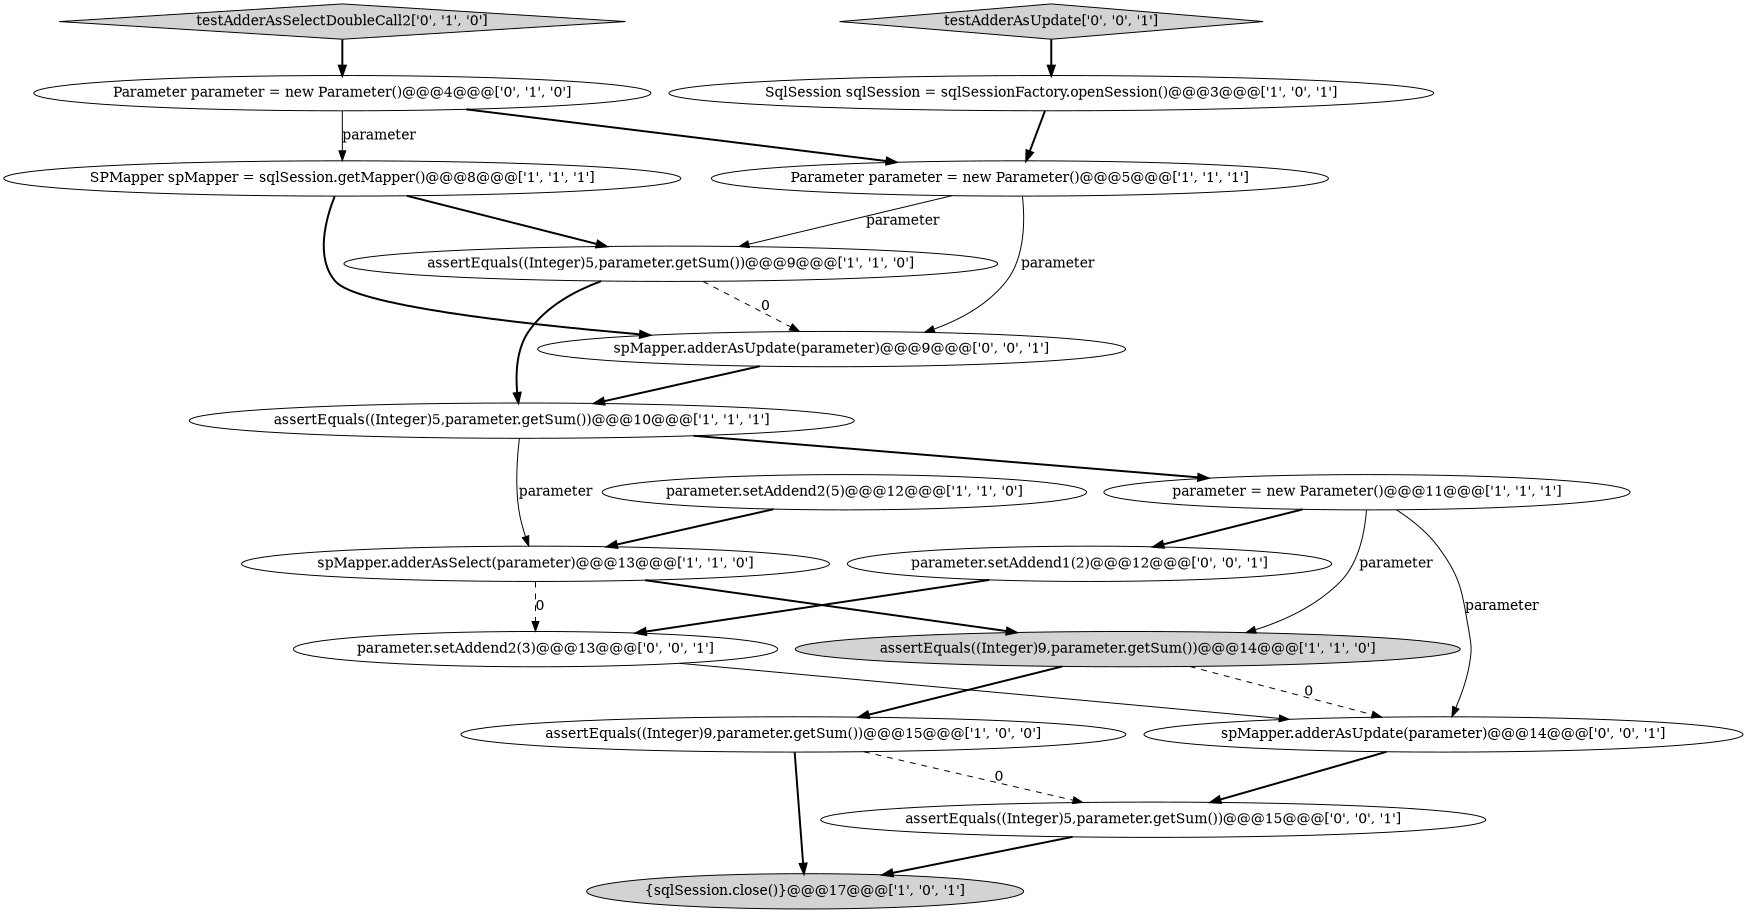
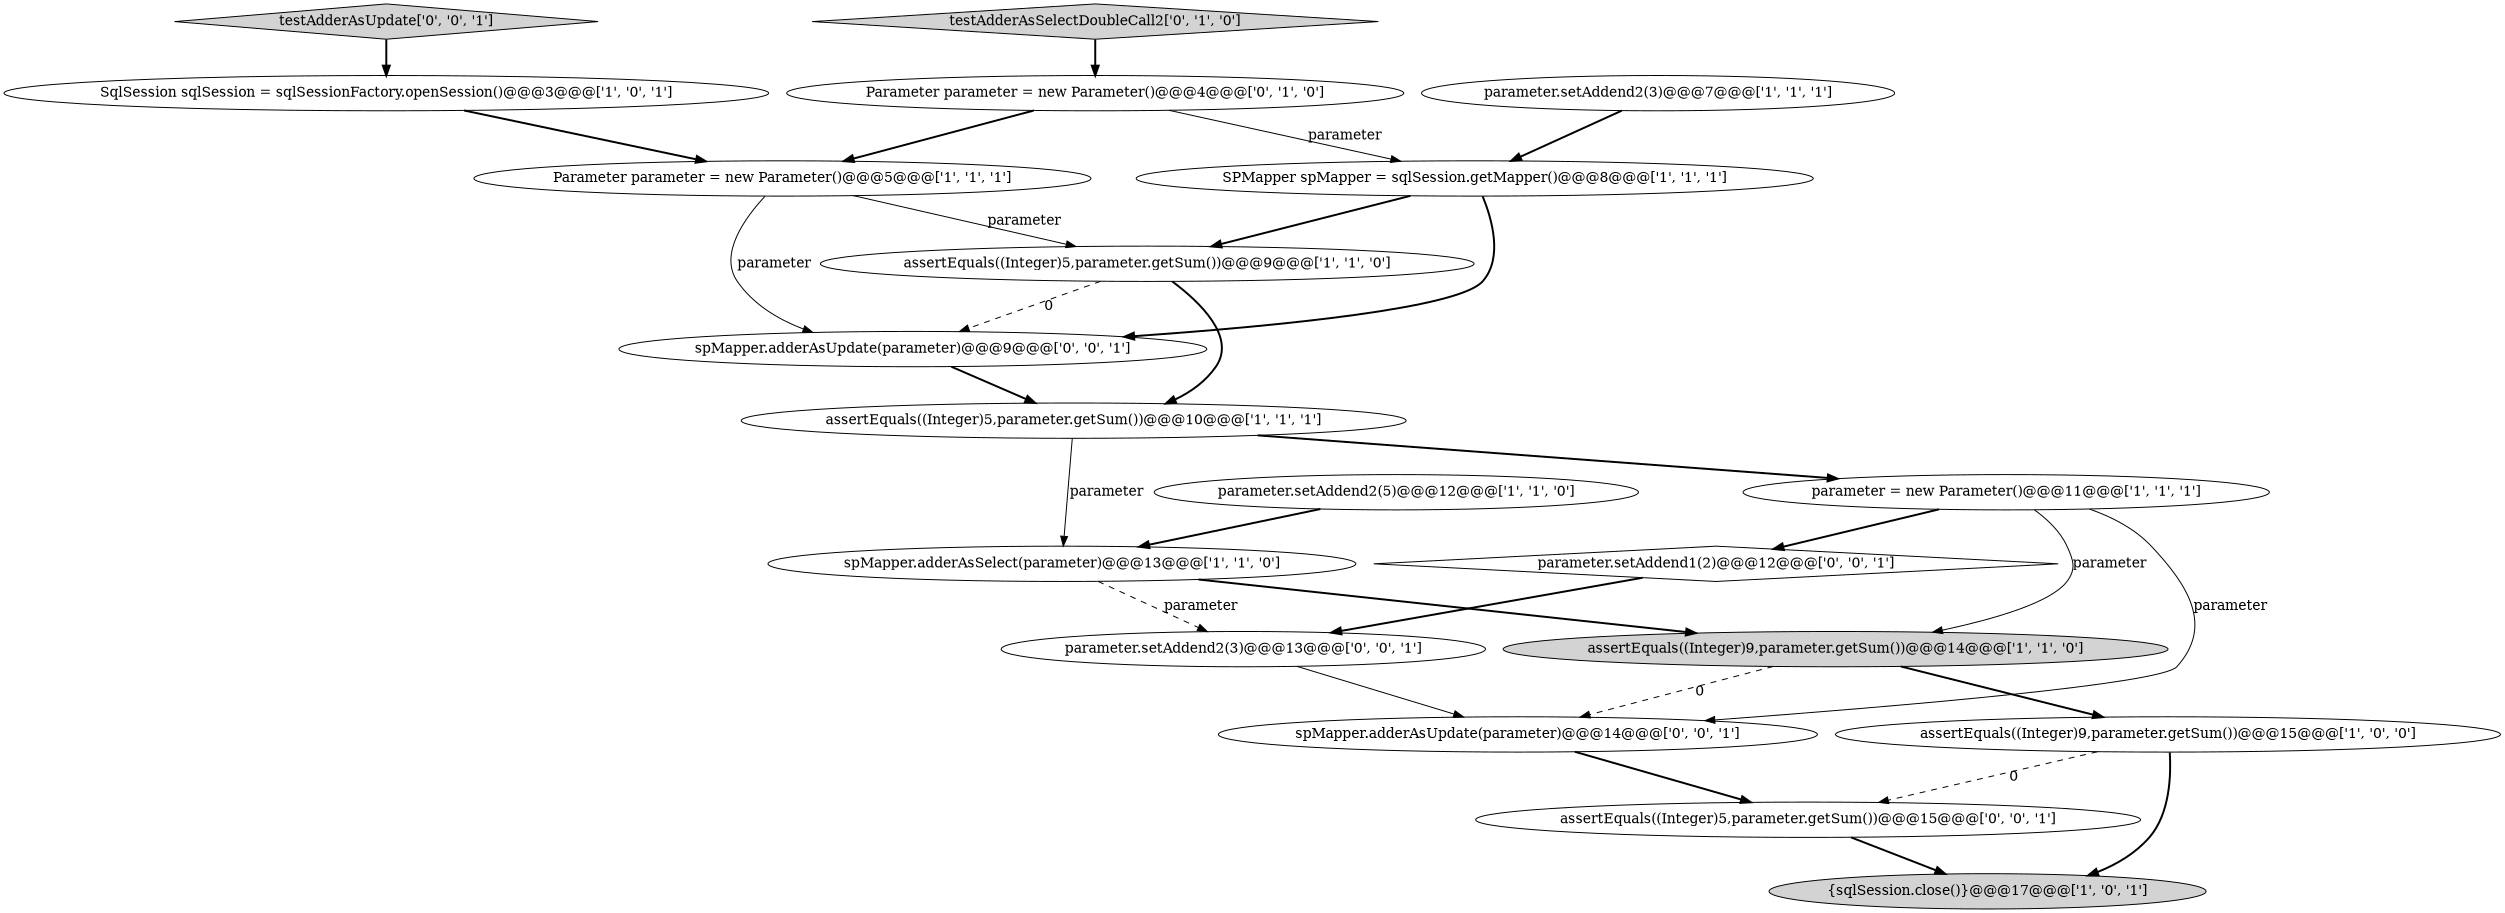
  digraph {
    node [fillcolor=white shape=ellipse style=filled]
    edge [style=bold]
    n1 [fillcolor=lightgray label="assertEquals((Integer)9,parameter.getSum())@@@14@@@['1', '1', '0']"]
    n2 [label="assertEquals((Integer)9,parameter.getSum())@@@15@@@['1', '0', '0']"]
    n3 [label="spMapper.adderAsUpdate(parameter)@@@14@@@['0', '0', '1']"]
    n4 [label="assertEquals((Integer)5,parameter.getSum())@@@15@@@['0', '0', '1']"]
    n5 [fillcolor=lightgray label="{sqlSession.close()}@@@17@@@['1', '0', '1']"]
    n6 [label="Parameter parameter = new Parameter()@@@4@@@['0', '1', '0']"]
    n7 [label="SPMapper spMapper = sqlSession.getMapper()@@@8@@@['1', '1', '1']"]
    n8 [label="Parameter parameter = new Parameter()@@@5@@@['1', '1', '1']"]
    n9 [label="assertEquals((Integer)5,parameter.getSum())@@@9@@@['1', '1', '0']"]
    n10 [label="spMapper.adderAsUpdate(parameter)@@@9@@@['0', '0', '1']"]
    n11 [label="assertEquals((Integer)5,parameter.getSum())@@@10@@@['1', '1', '1']"]
    n12 [label="spMapper.adderAsSelect(parameter)@@@13@@@['1', '1', '0']"]
    n13 [label="parameter = new Parameter()@@@11@@@['1', '1', '1']"]
    n14 [fillcolor=lightgray label="testAdderAsSelectDoubleCall2['0', '1', '0']" shape=diamond]
+   n15 [label="parameter.setAddend2(3)@@@7@@@['1', '1', '1']"]
    n16 [label="parameter.setAddend2(5)@@@12@@@['1', '1', '0']"]
-   n17 [label="parameter.setAddend1(2)@@@12@@@['0', '0', '1']"]
+   n17 [label="parameter.setAddend1(2)@@@12@@@['0', '0', '1']" shape=diamond]
    n18 [label="parameter.setAddend2(3)@@@13@@@['0', '0', '1']"]
    n19 [fillcolor=lightgray label="testAdderAsUpdate['0', '0', '1']" shape=diamond]
    n20 [label="SqlSession sqlSession = sqlSessionFactory.openSession()@@@3@@@['1', '0', '1']"]
    n1 -> n2
    n1 -> n3 [label=0 style=dashed]
    n2 -> n4 [label=0 style=dashed]
    n2 -> n5
    n3 -> n4
    n4 -> n5
    n6 -> n7 [label=parameter style=solid]
    n6 -> n8
    n7 -> n9
    n7 -> n10
    n8 -> n9 [label=parameter style=solid]
    n8 -> n10 [label=parameter style=solid]
    n9 -> n10 [label=0 style=dashed]
    n9 -> n11
    n10 -> n11
    n11 -> n12 [label=parameter style=solid]
    n11 -> n13
    n12 -> n1
-   n12 -> n18 [label=0 style=dashed]
+   n12 -> n18 [label=parameter style=dashed]
    n13 -> n1 [label=parameter style=solid]
    n13 -> n3 [label=parameter style=solid]
    n13 -> n17
    n14 -> n6
+   n15 -> n7
    n16 -> n12
    n17 -> n18
    n18 -> n3 [style=solid]
    n19 -> n20
    n20 -> n8
  }
